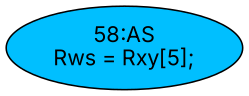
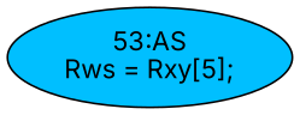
  strict digraph {
    fontname=Inter
-   n1 [ast="<pyverilog.vparser.ast.Assign object at 0x7fdf564d11d0>" def_var="['Rws']" fillcolor=deepskyblue label="58:AS\nRws = Rxy[5];" statements="[]" style=filled typ=Assign use_var="['Rxy']" fontname=Inter]
+   n1 [ast="<pyverilog.vparser.ast.Assign object at 0x7fdf564d11d0>" def_var="['Rws']" fillcolor=deepskyblue label="53:AS\nRws = Rxy[5];" statements="[]" style=filled typ=Assign use_var="['Rxy']" fontname=Inter]
  }
